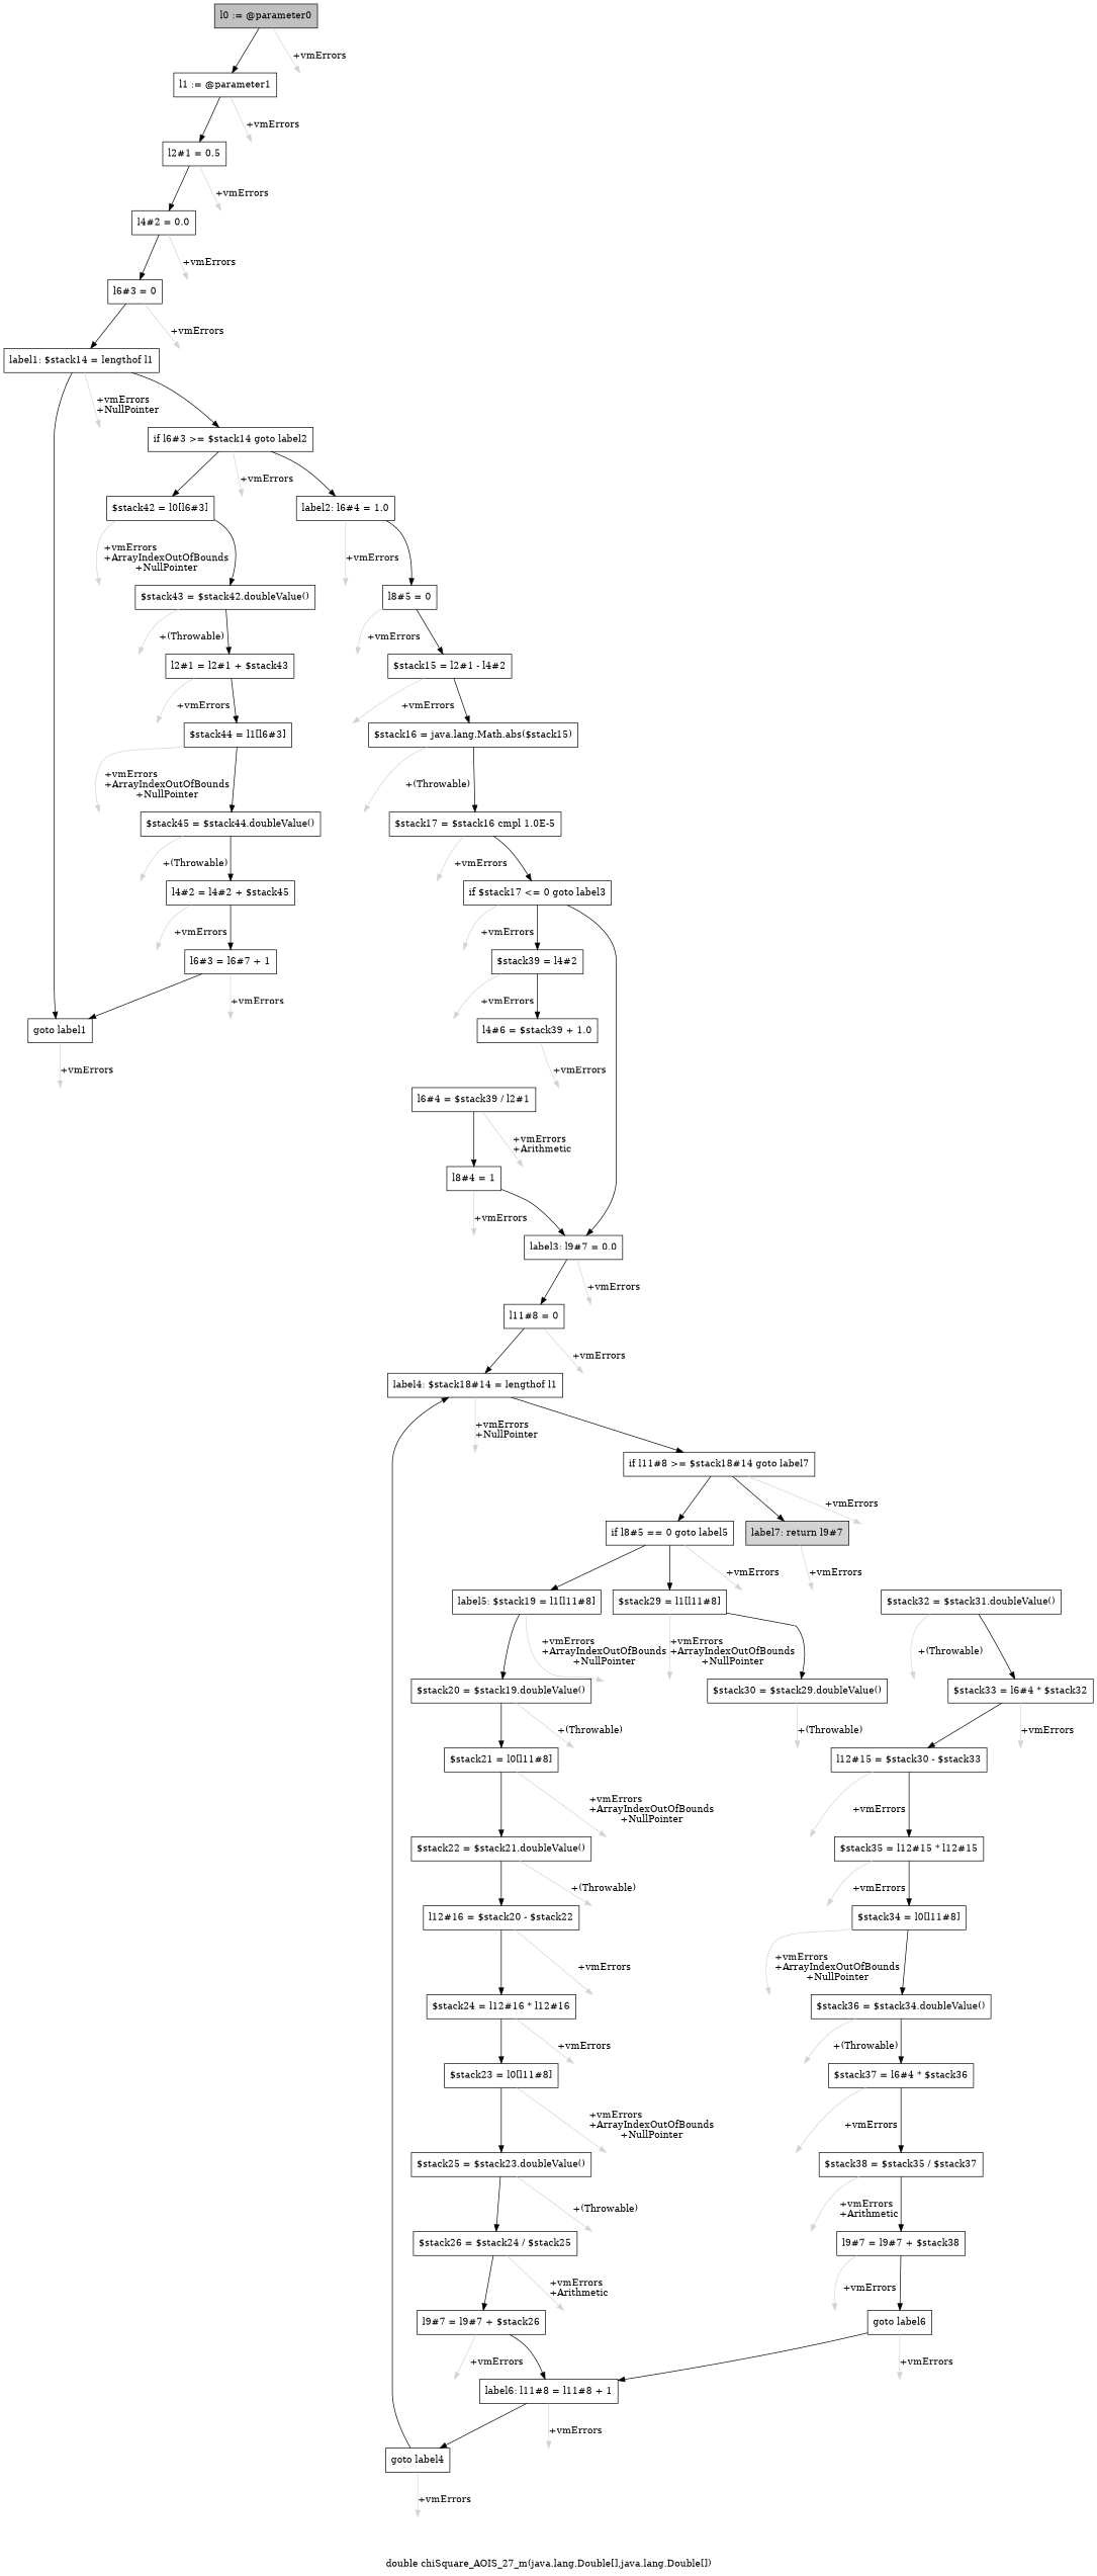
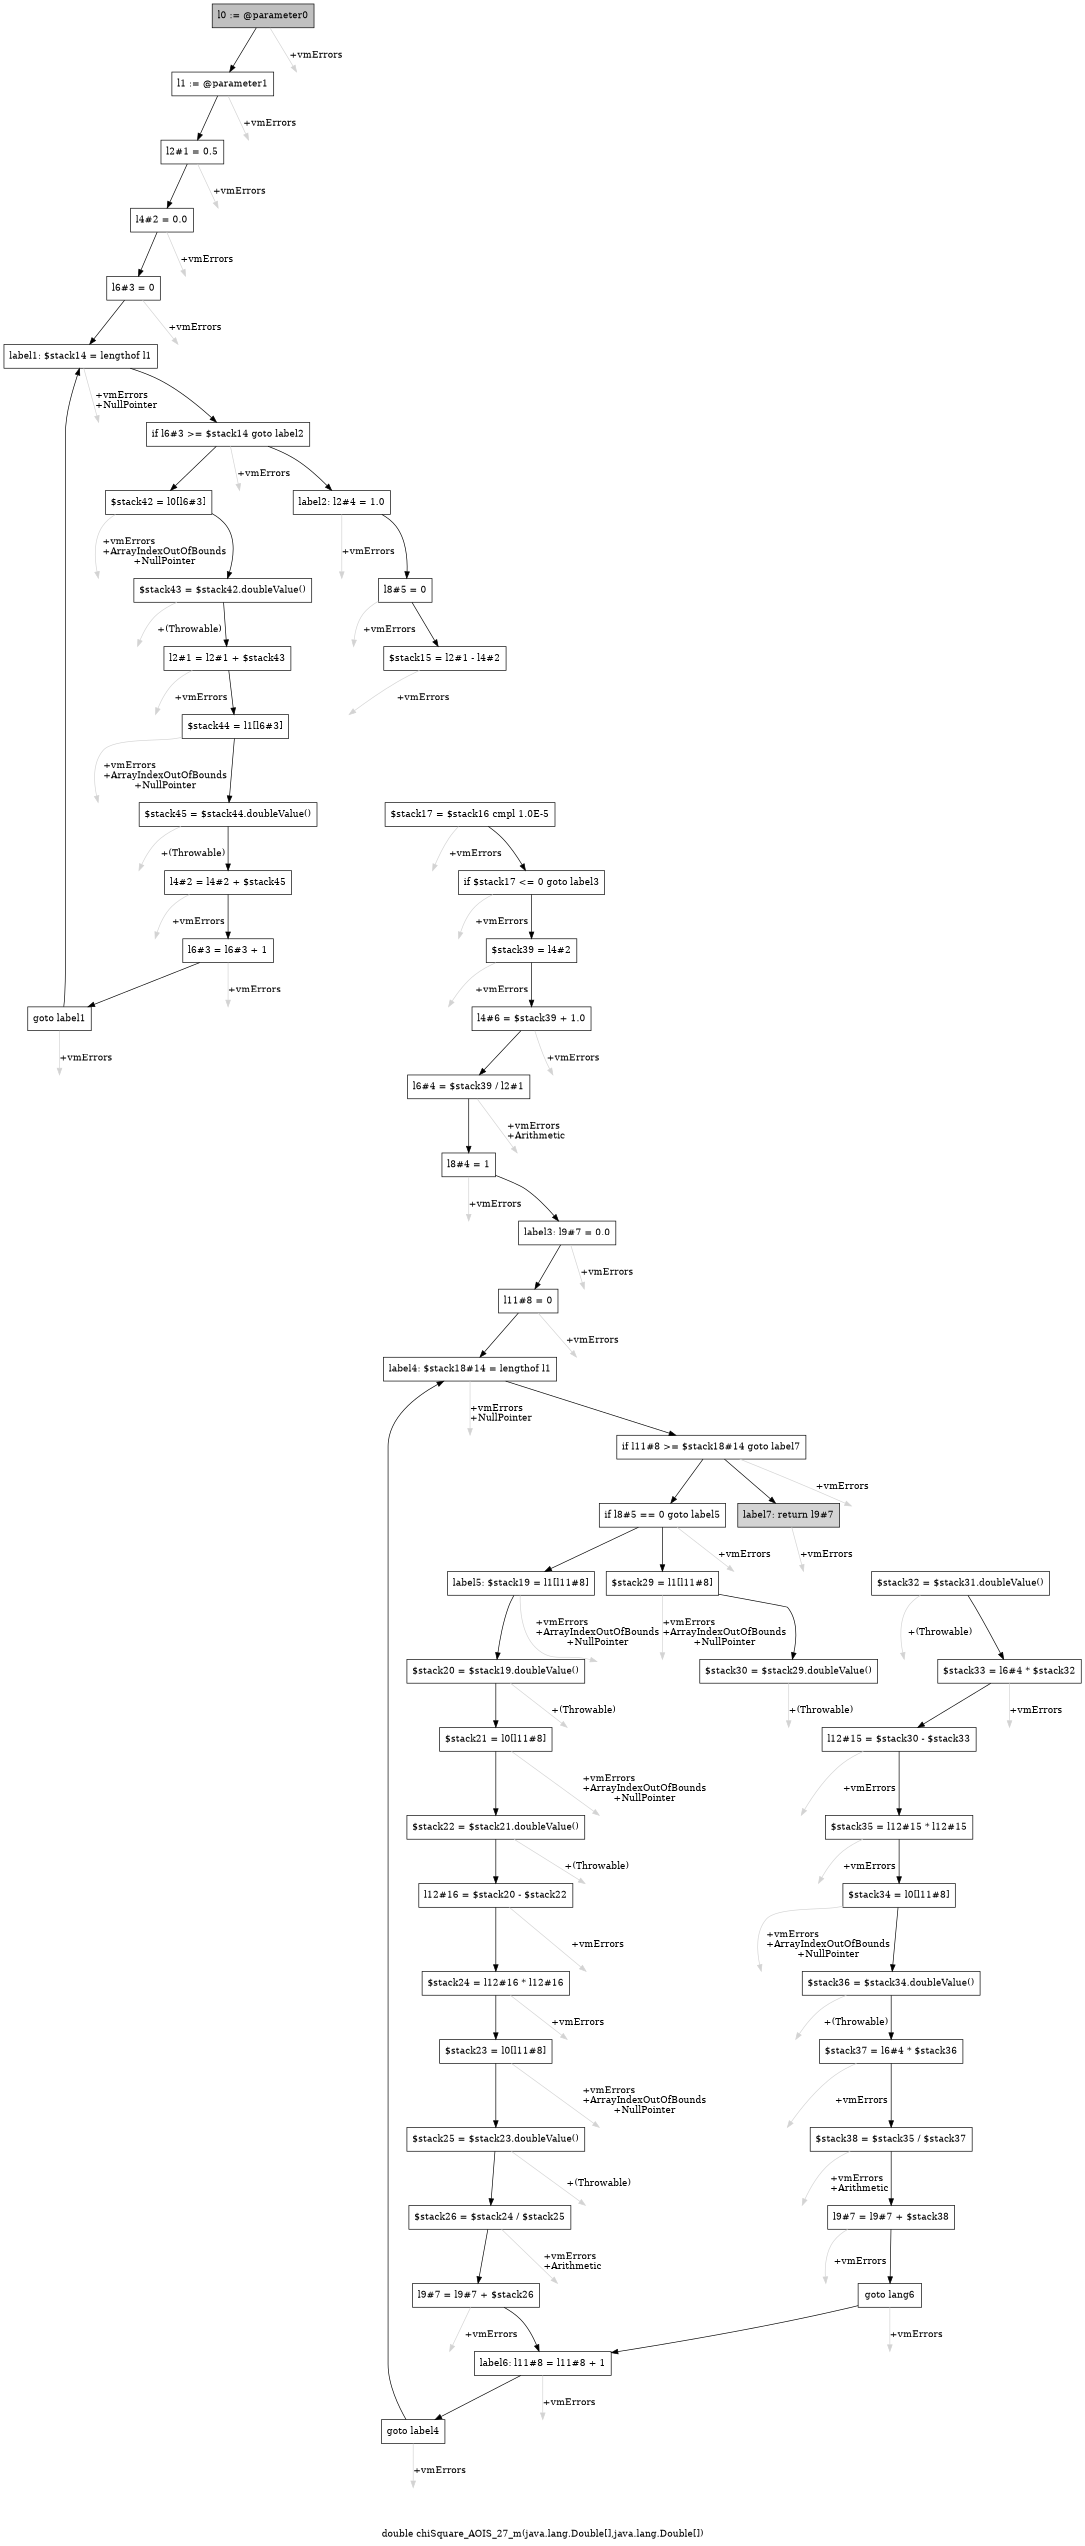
  digraph {
    label="double chiSquare_AOIS_27_m(java.lang.Double[],java.lang.Double[])"
    node [shape=box style=invis]
    edge [color=black]
    n1 [fillcolor=gray label="l0 := @parameter0" style=filled]
    n2 [label="l1 := @parameter1" style=""]
    n3 [label=Esc]
    n4 [label="l2#1 = 0.5" style=""]
    n5 [label=Esc]
    n6 [label="l4#2 = 0.0" style=""]
    n7 [label=Esc]
    n8 [label="l6#3 = 0" style=""]
    n9 [label=Esc]
    n10 [label="label1: $stack14 = lengthof l1" style=""]
    n11 [label=Esc]
    n12 [label="if l6#3 >= $stack14 goto label2" style=""]
    n13 [label=Esc]
    n14 [label="$stack42 = l0[l6#3]" style=""]
-   n15 [label="label2: l6#4 = 1.0" style=""]
+   n15 [label="label2: l2#4 = 1.0" style=""]
    n16 [label=Esc]
    n17 [label="$stack43 = $stack42.doubleValue()" style=""]
    n18 [label=Esc]
    n19 [label="l8#5 = 0" style=""]
    n20 [label=Esc]
    n21 [label="l2#1 = l2#1 + $stack43" style=""]
    n22 [label=Esc]
    n23 [label="$stack15 = l2#1 - l4#2" style=""]
    n24 [label=Esc]
    n25 [label="$stack44 = l1[l6#3]" style=""]
    n26 [label=Esc]
    n27 [label="$stack45 = $stack44.doubleValue()" style=""]
    n28 [label=Esc]
    n29 [label="l4#2 = l4#2 + $stack45" style=""]
    n30 [label=Esc]
-   n31 [label="l6#3 = l6#7 + 1" style=""]
+   n31 [label="l6#3 = l6#3 + 1" style=""]
    n32 [label=Esc]
    n33 [label="goto label1" style=""]
    n34 [label=Esc]
    n35 [label=Esc]
-   n36 [label="$stack16 = java.lang.Math.abs($stack15)" style=""]
    n37 [label=Esc]
    n38 [label="$stack17 = $stack16 cmpl 1.0E-5" style=""]
    n39 [label=Esc]
    n40 [label="if $stack17 <= 0 goto label3" style=""]
    n41 [label=Esc]
    n42 [label="$stack39 = l4#2" style=""]
    n43 [label="label3: l9#7 = 0.0" style=""]
    n44 [label=Esc]
    n45 [label="l4#6 = $stack39 + 1.0" style=""]
    n46 [label=Esc]
    n47 [label="l11#8 = 0" style=""]
    n48 [label=Esc]
    n49 [label="l6#4 = $stack39 / l2#1" style=""]
    n50 [label=Esc]
    n51 [label="label4: $stack18#14 = lengthof l1" style=""]
    n52 [label=Esc]
    n53 [label="l8#4 = 1" style=""]
    n54 [label=Esc]
    n55 [label=Esc]
    n56 [label="if l11#8 >= $stack18#14 goto label7" style=""]
    n57 [label=Esc]
    n58 [label="if l8#5 == 0 goto label5" style=""]
    n59 [fillcolor=lightgray label="label7: return l9#7" style=filled]
    n60 [label=Esc]
    n61 [label="$stack29 = l1[l11#8]" style=""]
    n62 [label="label5: $stack19 = l1[l11#8]" style=""]
    n63 [label=Esc]
    n64 [label=Esc]
    n65 [label="$stack30 = $stack29.doubleValue()" style=""]
    n66 [label=Esc]
    n67 [label="$stack20 = $stack19.doubleValue()" style=""]
    n68 [label=Esc]
    n69 [label=Esc]
    n70 [label="$stack21 = l0[l11#8]" style=""]
    n71 [label=Esc]
    n72 [label="$stack32 = $stack31.doubleValue()" style=""]
    n73 [label="$stack33 = l6#4 * $stack32" style=""]
    n74 [label=Esc]
    n75 [label=Esc]
    n76 [label="l12#15 = $stack30 - $stack33" style=""]
    n77 [label=Esc]
    n78 [label="$stack35 = l12#15 * l12#15" style=""]
    n79 [label=Esc]
    n80 [label="$stack34 = l0[l11#8]" style=""]
    n81 [label=Esc]
    n82 [label="$stack36 = $stack34.doubleValue()" style=""]
    n83 [label=Esc]
    n84 [label="$stack37 = l6#4 * $stack36" style=""]
    n85 [label=Esc]
    n86 [label="$stack38 = $stack35 / $stack37" style=""]
    n87 [label=Esc]
    n88 [label="l9#7 = l9#7 + $stack38" style=""]
    n89 [label=Esc]
-   n90 [label="goto label6" style=""]
+   n90 [label="goto lang6" style=""]
    n91 [label=Esc]
    n92 [label="label6: l11#8 = l11#8 + 1" style=""]
    n93 [label=Esc]
    n94 [label="goto label4" style=""]
    n95 [label=Esc]
    n96 [label=Esc]
    n97 [label="$stack22 = $stack21.doubleValue()" style=""]
    n98 [label=Esc]
    n99 [label="l12#16 = $stack20 - $stack22" style=""]
    n100 [label=Esc]
    n101 [label="$stack24 = l12#16 * l12#16" style=""]
    n102 [label=Esc]
    n103 [label="$stack23 = l0[l11#8]" style=""]
    n104 [label=Esc]
    n105 [label="$stack25 = $stack23.doubleValue()" style=""]
    n106 [label=Esc]
    n107 [label="$stack26 = $stack24 / $stack25" style=""]
    n108 [label=Esc]
    n109 [label="l9#7 = l9#7 + $stack26" style=""]
    n110 [label=Esc]
    n111 [label=Esc]
    n1 -> n2
    n1 -> n3 [color=lightgray label="\l+vmErrors"]
    n2 -> n4
    n2 -> n5 [color=lightgray label="\l+vmErrors"]
    n4 -> n6
    n4 -> n7 [color=lightgray label="\l+vmErrors"]
    n6 -> n8
    n6 -> n9 [color=lightgray label="\l+vmErrors"]
    n8 -> n10
    n8 -> n11 [color=lightgray label="\l+vmErrors"]
    n10 -> n12
    n10 -> n13 [color=lightgray label="\l+vmErrors\l+NullPointer"]
    n12 -> n14
    n12 -> n15
    n12 -> n16 [color=lightgray label="\l+vmErrors"]
    n14 -> n17
    n14 -> n18 [color=lightgray label="\l+vmErrors\l+ArrayIndexOutOfBounds\l+NullPointer"]
    n15 -> n19
    n15 -> n20 [color=lightgray label="\l+vmErrors"]
    n17 -> n21
    n17 -> n22 [color=lightgray label="\l+(Throwable)"]
    n19 -> n23
    n19 -> n24 [color=lightgray label="\l+vmErrors"]
    n21 -> n25
    n21 -> n26 [color=lightgray label="\l+vmErrors"]
-   n23 -> n36
    n23 -> n37 [color=lightgray label="\l+vmErrors"]
    n25 -> n27
    n25 -> n28 [color=lightgray label="\l+vmErrors\l+ArrayIndexOutOfBounds\l+NullPointer"]
    n27 -> n29
    n27 -> n30 [color=lightgray label="\l+(Throwable)"]
    n29 -> n31
    n29 -> n32 [color=lightgray label="\l+vmErrors"]
    n31 -> n33
    n31 -> n34 [color=lightgray label="\l+vmErrors"]
-   n10 -> n33
+   n33 -> n10
    n33 -> n35 [color=lightgray label="\l+vmErrors"]
-   n36 -> n38
-   n36 -> n39 [color=lightgray label="\l+(Throwable)"]
    n38 -> n40
    n38 -> n41 [color=lightgray label="\l+vmErrors"]
    n40 -> n42
-   n40 -> n43
    n40 -> n44 [color=lightgray label="\l+vmErrors"]
    n42 -> n45
    n42 -> n46 [color=lightgray label="\l+vmErrors"]
    n43 -> n47
    n43 -> n48 [color=lightgray label="\l+vmErrors"]
+   n45 -> n49
    n45 -> n50 [color=lightgray label="\l+vmErrors"]
    n47 -> n51
    n47 -> n52 [color=lightgray label="\l+vmErrors"]
    n49 -> n53
    n49 -> n54 [color=lightgray label="\l+vmErrors\l+Arithmetic"]
    n51 -> n56
    n51 -> n57 [color=lightgray label="\l+vmErrors\l+NullPointer"]
    n53 -> n43
    n53 -> n55 [color=lightgray label="\l+vmErrors"]
    n56 -> n58
    n56 -> n59
    n56 -> n60 [color=lightgray label="\l+vmErrors"]
    n58 -> n61
    n58 -> n62
    n58 -> n63 [color=lightgray label="\l+vmErrors"]
    n59 -> n64 [color=lightgray label="\l+vmErrors"]
    n61 -> n65
    n61 -> n66 [color=lightgray label="\l+vmErrors\l+ArrayIndexOutOfBounds\l+NullPointer"]
    n62 -> n67
    n62 -> n68 [color=lightgray label="\l+vmErrors\l+ArrayIndexOutOfBounds\l+NullPointer"]
    n65 -> n69 [color=lightgray label="\l+(Throwable)"]
    n67 -> n70
    n67 -> n71 [color=lightgray label="\l+(Throwable)"]
    n70 -> n97
    n70 -> n98 [color=lightgray label="\l+vmErrors\l+ArrayIndexOutOfBounds\l+NullPointer"]
    n72 -> n73
    n72 -> n74 [color=lightgray label="\l+(Throwable)"]
    n73 -> n76
    n73 -> n77 [color=lightgray label="\l+vmErrors"]
    n76 -> n78
    n76 -> n79 [color=lightgray label="\l+vmErrors"]
    n78 -> n80
    n78 -> n81 [color=lightgray label="\l+vmErrors"]
    n80 -> n82
    n80 -> n83 [color=lightgray label="\l+vmErrors\l+ArrayIndexOutOfBounds\l+NullPointer"]
    n82 -> n84
    n82 -> n85 [color=lightgray label="\l+(Throwable)"]
    n84 -> n86
    n84 -> n87 [color=lightgray label="\l+vmErrors"]
    n86 -> n88
    n86 -> n89 [color=lightgray label="\l+vmErrors\l+Arithmetic"]
    n88 -> n90
    n88 -> n91 [color=lightgray label="\l+vmErrors"]
    n90 -> n92
    n90 -> n93 [color=lightgray label="\l+vmErrors"]
    n92 -> n94
    n92 -> n95 [color=lightgray label="\l+vmErrors"]
    n94 -> n51
    n94 -> n96 [color=lightgray label="\l+vmErrors"]
    n97 -> n99
    n97 -> n100 [color=lightgray label="\l+(Throwable)"]
    n99 -> n101
    n99 -> n102 [color=lightgray label="\l+vmErrors"]
    n101 -> n103
    n101 -> n104 [color=lightgray label="\l+vmErrors"]
    n103 -> n105
    n103 -> n106 [color=lightgray label="\l+vmErrors\l+ArrayIndexOutOfBounds\l+NullPointer"]
    n105 -> n107
    n105 -> n108 [color=lightgray label="\l+(Throwable)"]
    n107 -> n109
    n107 -> n110 [color=lightgray label="\l+vmErrors\l+Arithmetic"]
    n109 -> n92
    n109 -> n111 [color=lightgray label="\l+vmErrors"]
  }
